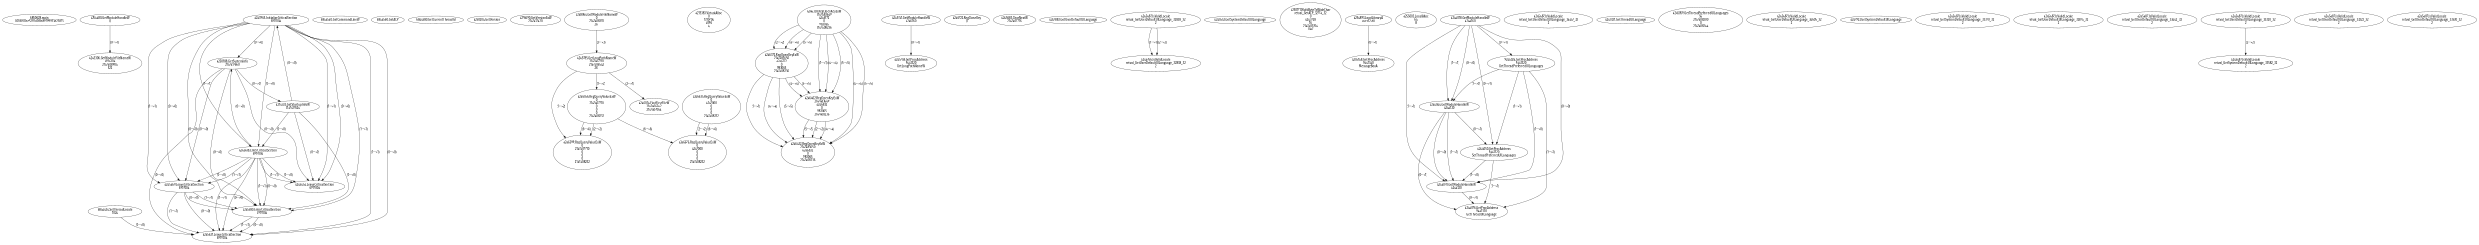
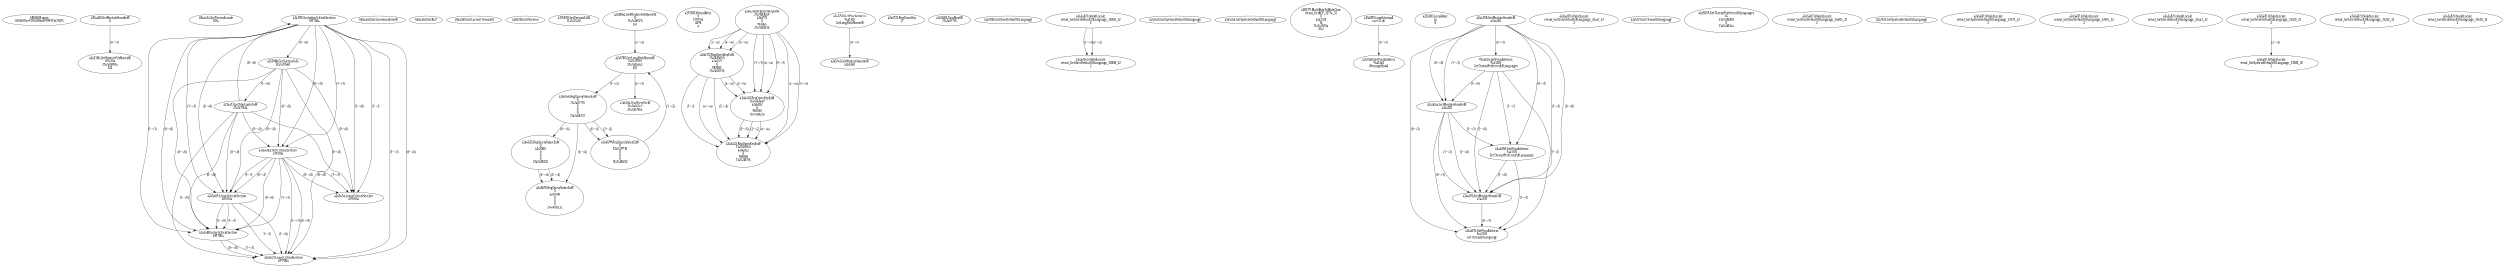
  digraph {
    fontname="Fira Sans"
    node [fontname="Fira Sans"]
    edge [fontname="Fira Sans"]
    n1 [label="6850628.main\n0016901ee5292d2f8e89799931d23873"]
    n2 [label="4254480.GetModuleHandleW\n0"]
    n3 [label="4243306.GetModuleFileNameW\n4194304\n2147408904\n522"]
    n4 [label="6844434.SetThreadLocale\n1024"]
    n5 [label="4243965.InitializeCriticalSection\n6917004"]
    n6 [label="4250188.GetSystemInfo\n2147417660"]
    n7 [label="4245418.EnterCriticalSection\n6917004"]
    n8 [label="4245469.LeaveCriticalSection\n6917004"]
    n9 [label="4245580.EnterCriticalSection\n6917004"]
    n10 [label="4245454.LeaveCriticalSection\n6917004"]
    n11 [label="4245621.LeaveCriticalSection\n6917004"]
    n12 [label="4214413.GetStartupInfoW\n2147417624"]
    n13 [label="6844540.GetCommandLineW\n"]
    n14 [label="6844560.GetACP\n"]
    n15 [label="6844580.GetCurrentThreadId\n"]
    n16 [label="4250204.GetVersion\n"]
    n17 [label="4276690.GetVersionExW\n2147417420"]
    n18 [label="4248064.GetModuleFileNameW\n0\n2147408370\n261"]
    n19 [label="4245785.GetLongPathNameW\n2147407710\n2147406542\n261"]
    n20 [label="4246556.RegQueryValueExW\n0\n2147407710\n0\n0\n0\n2147408232"]
    n21 [label="4246599.RegQueryValueExW\n0\n2147407710\n0\n0\n0\n2147408232"]
    n22 [label="4246014.FindFirstFileW\n2147406542\n2147407064"]
    n23 [label="4215383.VirtualAlloc\n0\n1310704\n4096\n4"]
    n24 [label="4246338.RegOpenKeyExW\n2147483649\n4246772\n0\n983065\n2147408236"]
    n25 [label="4246372.RegOpenKeyExW\n2147483650\n4246772\n0\n983065\n2147408236"]
    n26 [label="4246402.RegOpenKeyExW\n2147483649\n4246832\n0\n983065\n2147408236"]
    n27 [label="4246432.RegOpenKeyExW\n2147483650\n4246832\n0\n983065\n2147408236"]
    n28 [label="4245741.GetModuleHandleW\n4246160"]
    n29 [label="4245758.GetProcAddress\n9441320\nGetLongPathNameW"]
    n30 [label="4246635.RegQueryValueExW\n0\n4247000\n0\n0\n0\n2147408232"]
    n31 [label="4246676.RegQueryValueExW\n0\n4247000\n0\n0\n0\n2147408232"]
    n32 [label="4246722.RegCloseKey\n0"]
    n33 [label="4245683.CharNextW\n2147407716"]
    n34 [label="4247883.GetUserDefaultUILanguage\n"]
    n35 [label="4245487.IsValidLocale\nretval_GetUserDefaultUILanguage_32838_32\n2"]
    n36 [label="4244766.IsValidLocale\nretval_GetUserDefaultUILanguage_32838_32\n2"]
+   n37 [label="4245525.GetSystemDefaultUILanguage\n"]
    n38 [label="4245552.GetSystemDefaultUILanguage\n"]
    n39 [label="4250171.MultiByteToWideChar\nretval_GetACP_32774_32\n0\n4243728\n16\n2147403704\n2047"]
    n40 [label="4254893.LoadLibraryA\nuser32.dll"]
    n41 [label="4255148.GetProcAddress\n9441340\nMessageBoxA"]
    n42 [label="4255003.LocalAlloc\n64\n8"]
    n43 [label="4244018.GetModuleHandleW\n4244160"]
    n44 [label="9244024.GetProcAddress\n9441320\nGetThreadPreferredUILanguages"]
    n45 [label="4244044.GetModuleHandleW\n4244120"]
    n46 [label="4244050.GetProcAddress\n9441320\nSetThreadPreferredUILanguages"]
    n47 [label="4244070.GetModuleHandleW\n4244120"]
    n48 [label="4244076.GetProcAddress\n9441320\nGetThreadUILanguage"]
    n49 [label="4245487.IsValidLocale\nretval_GetUserDefaultUILanguage_34447_32\n2"]
    n50 [label="4245121.GetThreadUILanguage\n"]
    n51 [label="4245059.GetThreadPreferredUILanguages\n56\n2147408200\n0\n2147408244"]
    n52 [label="4245487.IsValidLocale\nretval_GetUserDefaultUILanguage_34605_32\n2"]
    n53 [label="4247923.GetSystemDefaultUILanguage\n"]
    n54 [label="4245487.IsValidLocale\nretval_GetSystemDefaultUILanguage_33370_32\n2"]
    n55 [label="4245487.IsValidLocale\nretval_GetUserDefaultUILanguage_32874_32\n2"]
    n56 [label="4245487.IsValidLocale\nretval_GetUserDefaultUILanguage_33442_32\n2"]
    n57 [label="4245487.IsValidLocale\nretval_GetUserDefaultUILanguage_33320_32\n2"]
    n58 [label="4245487.IsValidLocale\nretval_GetSystemDefaultUILanguage_33582_32\n2"]
    n59 [label="4245487.IsValidLocale\nretval_GetUserDefaultUILanguage_33222_32\n2"]
    n60 [label="4245487.IsValidLocale\nretval_GetUserDefaultUILanguage_33530_32\n2"]
    n2 -> n3 [label="(0-->1)"]
    n5 -> n6 [label="(0-->0)"]
    n5 -> n7 [label="(1-->1)"]
    n5 -> n7 [label="(0-->0)"]
    n5 -> n8 [label="(1-->1)"]
    n5 -> n8 [label="(0-->0)"]
    n5 -> n9 [label="(1-->1)"]
    n5 -> n9 [label="(0-->0)"]
    n5 -> n10 [label="(1-->1)"]
    n5 -> n10 [label="(0-->0)"]
    n5 -> n11 [label="(1-->1)"]
    n5 -> n11 [label="(0-->0)"]
-   n7 -> n6 [label="(0-->0)"]
+   n6 -> n7 [label="(0-->0)"]
    n6 -> n8 [label="(0-->0)"]
    n6 -> n9 [label="(0-->0)"]
    n6 -> n10 [label="(0-->0)"]
    n6 -> n11 [label="(0-->0)"]
    n6 -> n12 [label="(0-->0)"]
    n7 -> n8 [label="(1-->1)"]
    n7 -> n8 [label="(0-->0)"]
    n7 -> n9 [label="(1-->1)"]
    n7 -> n9 [label="(0-->0)"]
    n7 -> n10 [label="(1-->1)"]
    n7 -> n10 [label="(0-->0)"]
    n7 -> n11 [label="(1-->1)"]
    n7 -> n11 [label="(0-->0)"]
    n8 -> n9 [label="(1-->1)"]
    n8 -> n9 [label="(0-->0)"]
    n8 -> n11 [label="(1-->1)"]
    n8 -> n11 [label="(0-->0)"]
    n9 -> n11 [label="(1-->1)"]
    n9 -> n11 [label="(0-->0)"]
    n12 -> n5 [label="(0-->0)"]
    n12 -> n7 [label="(0-->0)"]
+   n12 -> n8 [label="(0-->0)"]
    n12 -> n9 [label="(0-->0)"]
    n12 -> n10 [label="(0-->0)"]
-   n4 -> n11 [label="(0-->0)"]
+   n12 -> n11 [label="(0-->0)"]
    n18 -> n19 [label="(3-->3)"]
    n19 -> n20 [label="(1-->2)"]
-   n19 -> n21 [label="(1-->2)"]
+   n21 -> n19 [label="(1-->2)"]
    n19 -> n22 [label="(2-->1)"]
    n20 -> n21 [label="(2-->2)"]
    n20 -> n21 [label="(6-->6)"]
+   n20 -> n30 [label="(6-->6)"]
    n20 -> n31 [label="(6-->6)"]
    n24 -> n25 [label="(2-->2)"]
    n24 -> n25 [label="(4-->4)"]
    n24 -> n25 [label="(5-->5)"]
    n24 -> n26 [label="(1-->1)"]
    n24 -> n26 [label="(4-->4)"]
    n24 -> n26 [label="(5-->5)"]
    n24 -> n27 [label="(4-->4)"]
    n24 -> n27 [label="(5-->5)"]
    n25 -> n26 [label="(4-->4)"]
    n25 -> n26 [label="(5-->5)"]
    n25 -> n27 [label="(1-->1)"]
    n25 -> n27 [label="(4-->4)"]
    n25 -> n27 [label="(5-->5)"]
    n26 -> n27 [label="(2-->2)"]
    n26 -> n27 [label="(4-->4)"]
    n26 -> n27 [label="(5-->5)"]
-   n28 -> n29 [label="(0-->1)"]
+   n29 -> n28 [label="(0-->1)"]
    n30 -> n31 [label="(2-->2)"]
    n30 -> n31 [label="(6-->6)"]
    n35 -> n36 [label="(1-->1)"]
    n35 -> n36 [label="(2-->2)"]
    n40 -> n41 [label="(0-->1)"]
    n43 -> n44 [label="(0-->1)"]
    n43 -> n45 [label="(1-->1)"]
    n43 -> n45 [label="(0-->0)"]
    n43 -> n46 [label="(0-->1)"]
    n43 -> n47 [label="(1-->1)"]
    n43 -> n47 [label="(0-->0)"]
+   n43 -> n48 [label="(0-->1)"]
    n44 -> n45 [label="(1-->0)"]
    n44 -> n46 [label="(1-->1)"]
    n44 -> n47 [label="(1-->0)"]
    n44 -> n48 [label="(1-->1)"]
    n45 -> n46 [label="(0-->1)"]
    n45 -> n47 [label="(1-->1)"]
    n45 -> n47 [label="(0-->0)"]
    n45 -> n48 [label="(0-->1)"]
    n46 -> n47 [label="(1-->0)"]
    n46 -> n48 [label="(1-->1)"]
    n47 -> n48 [label="(0-->1)"]
    n57 -> n58 [label="(2-->2)"]
  }
